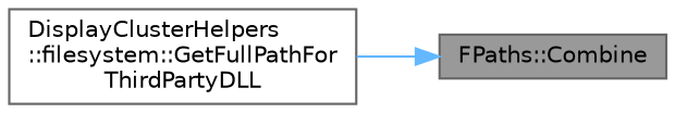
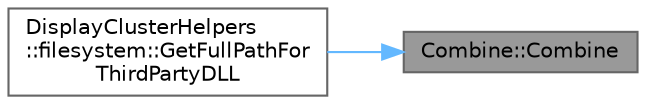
  digraph {
    rankdir=RL
    node [fontname=Helvetica fontsize=10 shape=box style=filled]
-   n1 [color=gray40 fillcolor=grey60 fontcolor=black height=0.2 label="FPaths::Combine" width=0.4]
+   n1 [color=gray40 fillcolor=grey60 fontcolor=black height=0.2 label="Combine::Combine" width=0.4]
    n2 [color=grey40 fillcolor=white height=0.2 label="DisplayClusterHelpers\l::filesystem::GetFullPathFor\lThirdPartyDLL" width=0.4]
    n1 -> n2 [color=steelblue1 dir=back fontname=Helvetica fontsize=10 labelfontname=Helvetica labelfontsize=10 style=solid]
  }
